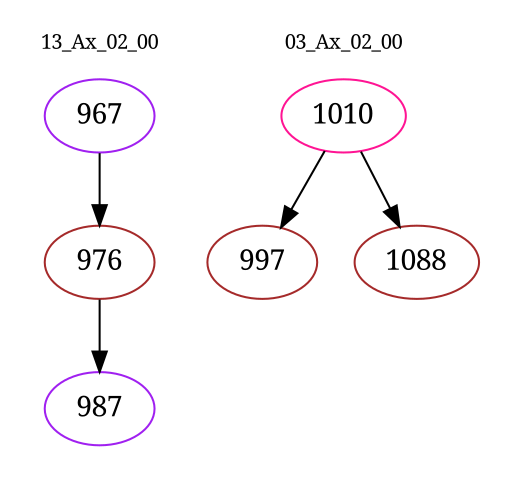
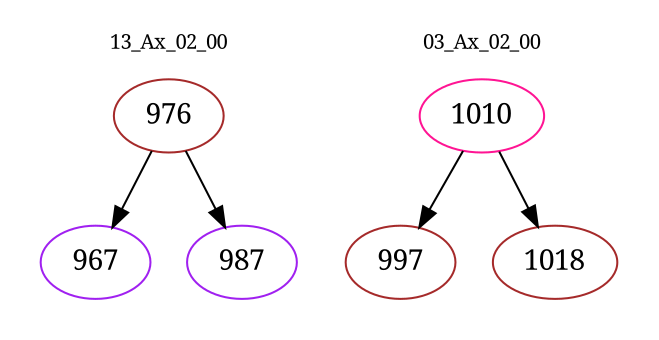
  digraph {
    fontname="Noto Serif"
    node [color=brown fontname="Noto Serif"]
    edge [color=black fontname="Noto Serif"]
    n1 [label=976]
    n2 [color=purple label=967]
    n3 [color=purple label=987]
    n4 [color=deeppink label=1010]
    n5 [label=997]
-   n6 [label=1088]
+   n6 [label=1018]
    subgraph cluster_1 {
      color=white
      fontsize=10
      label="13_Ax_02_00"
      n1
      n2
      n3
    }
    subgraph cluster_2 {
      color=white
      fontsize=10
      label="03_Ax_02_00"
      n4
      n5
      n6
    }
-   n2 -> n1
+   n1 -> n2
    n1 -> n3
    n4 -> n5
    n4 -> n6
  }
